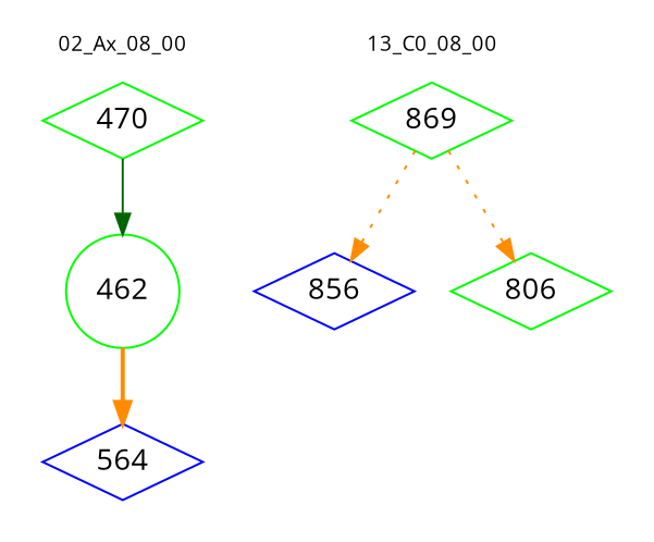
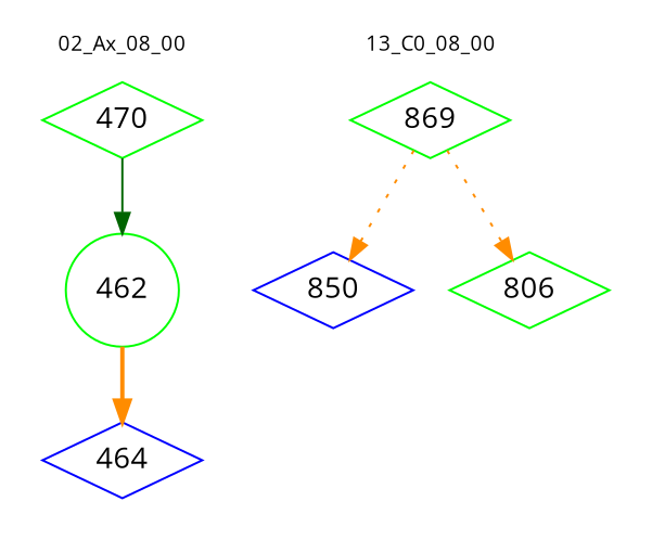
  digraph {
    fontname="Open Sans"
    node [color=green fontname="Open Sans" shape=diamond]
    edge [color=darkorange fontname="Open Sans" style=dotted]
    n1 [label=462 shape=circle]
-   n2 [color=blue label=564]
+   n2 [color=blue label=464]
    n3 [label=470]
    n4 [label=869]
-   n5 [color=blue label=856]
+   n5 [color=blue label=850]
    n6 [label=806]
    subgraph cluster_1 {
      color=white
      fontsize=10
      label="02_Ax_08_00"
      n1
      n2
      n3
    }
    subgraph cluster_2 {
      color=white
      fontsize=10
      label="13_C0_08_00"
      n4
      n5
      n6
    }
    n1 -> n2 [style=bold]
    n3 -> n1 [color=darkgreen style=solid]
    n4 -> n5
    n4 -> n6
  }
